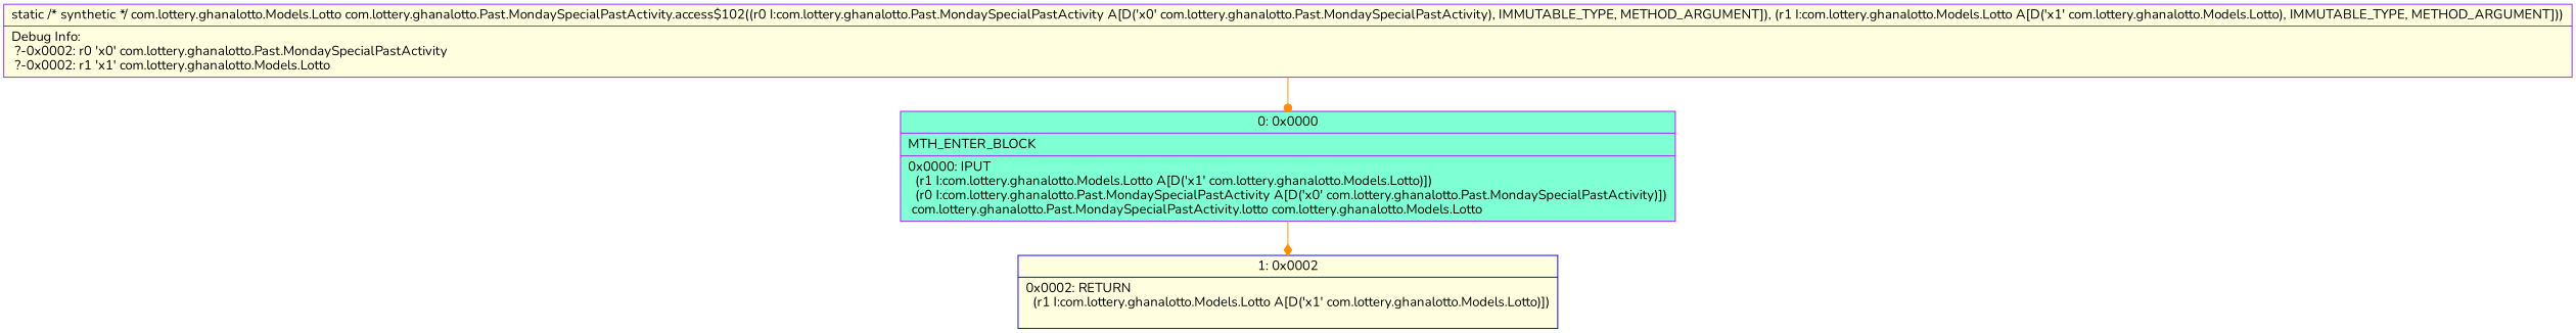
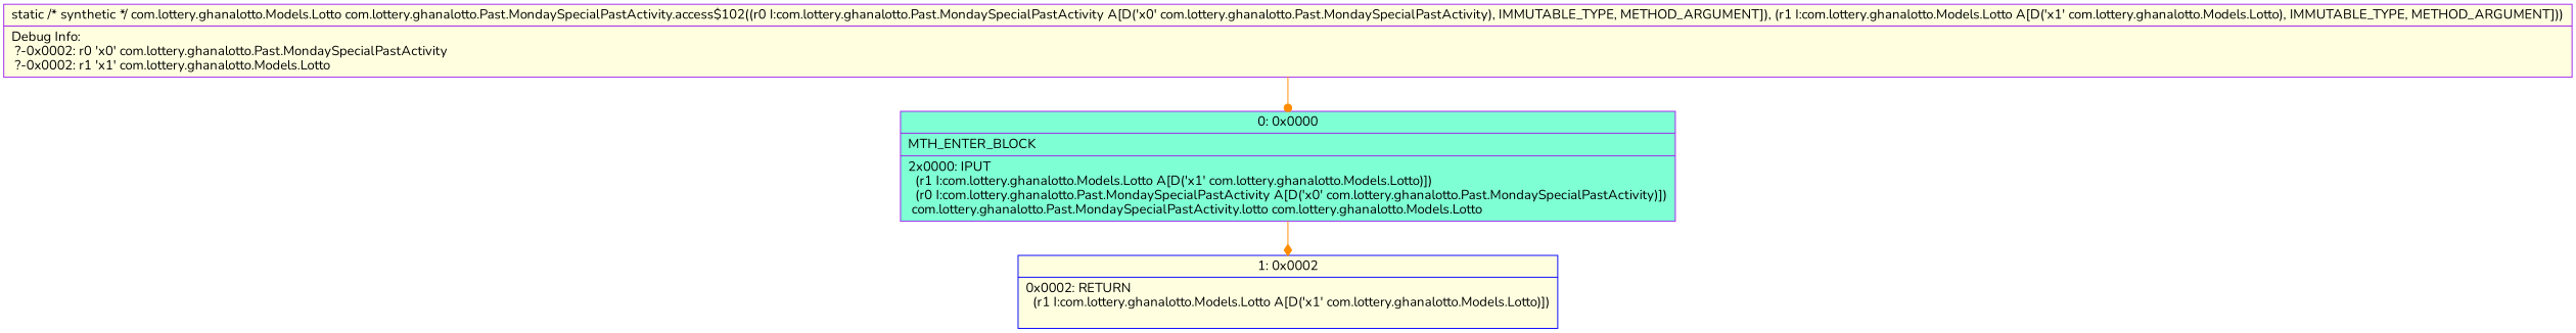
  digraph {
    fontname=Nunito
    node [shape=record style=filled fillcolor=lightyellow color=purple fontname=Nunito]
    edge [color=darkorange fontname=Nunito]
-   n1 [label="{0\:\ 0x0000|MTH_ENTER_BLOCK\l|0x0000: IPUT  \l  (r1 I:com.lottery.ghanalotto.Models.Lotto A[D('x1' com.lottery.ghanalotto.Models.Lotto)])\l  (r0 I:com.lottery.ghanalotto.Past.MondaySpecialPastActivity A[D('x0' com.lottery.ghanalotto.Past.MondaySpecialPastActivity)])\l com.lottery.ghanalotto.Past.MondaySpecialPastActivity.lotto com.lottery.ghanalotto.Models.Lotto \l}" fillcolor=aquamarine]
+   n1 [label="{0\:\ 0x0000|MTH_ENTER_BLOCK\l|2x0000: IPUT  \l  (r1 I:com.lottery.ghanalotto.Models.Lotto A[D('x1' com.lottery.ghanalotto.Models.Lotto)])\l  (r0 I:com.lottery.ghanalotto.Past.MondaySpecialPastActivity A[D('x0' com.lottery.ghanalotto.Past.MondaySpecialPastActivity)])\l com.lottery.ghanalotto.Past.MondaySpecialPastActivity.lotto com.lottery.ghanalotto.Models.Lotto \l}" fillcolor=aquamarine]
    n2 [label="{1\:\ 0x0002|0x0002: RETURN  \l  (r1 I:com.lottery.ghanalotto.Models.Lotto A[D('x1' com.lottery.ghanalotto.Models.Lotto)])\l \l}" color=blue]
    n3 [label="{static \/* synthetic *\/ com.lottery.ghanalotto.Models.Lotto com.lottery.ghanalotto.Past.MondaySpecialPastActivity.access$102((r0 I:com.lottery.ghanalotto.Past.MondaySpecialPastActivity A[D('x0' com.lottery.ghanalotto.Past.MondaySpecialPastActivity), IMMUTABLE_TYPE, METHOD_ARGUMENT]), (r1 I:com.lottery.ghanalotto.Models.Lotto A[D('x1' com.lottery.ghanalotto.Models.Lotto), IMMUTABLE_TYPE, METHOD_ARGUMENT]))  | Debug Info:\l  ?\-0x0002: r0 'x0' com.lottery.ghanalotto.Past.MondaySpecialPastActivity\l  ?\-0x0002: r1 'x1' com.lottery.ghanalotto.Models.Lotto\l}"]
    n1 -> n2 [arrowhead=diamond]
    n3 -> n1 [arrowhead=dot]
  }
